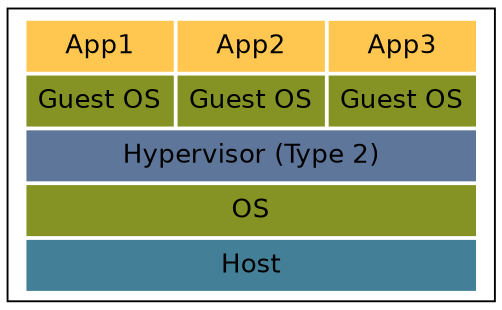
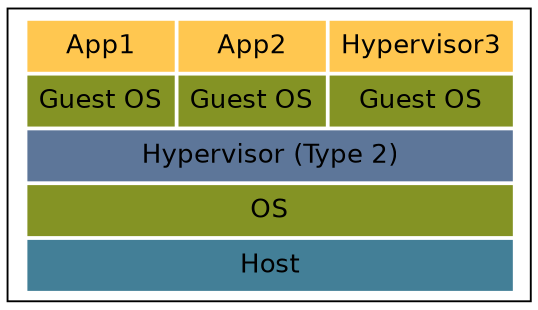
  digraph {
-   n1 [fontname=helvetica label=<         <table BORDER="0" CELLBORDER="0" CELLPADDING="6">             <tr>                 <td BGCOLOR="#ffc750">App1</td>                 <td BGCOLOR="#ffc750">App2</td>                 <td BGCOLOR="#ffc750">App3</td>             </tr>             <tr>                 <td BGCOLOR="#849324">Guest OS</td>                 <td BGCOLOR="#849324">Guest OS</td>                 <td BGCOLOR="#849324">Guest OS</td>             </tr>             <tr><td COLSPAN="3" BGCOLOR="#5d7699">Hypervisor (Type 2)</td></tr>             <tr><td COLSPAN="3" BGCOLOR="#849324">OS</td></tr>             <tr><td COLSPAN="3" BGCOLOR="#437f97">Host</td></tr>         </table>     > shape=record]
+   n1 [fontname=helvetica label=<         <table BORDER="0" CELLBORDER="0" CELLPADDING="6">             <tr>                 <td BGCOLOR="#ffc750">App1</td>                 <td BGCOLOR="#ffc750">App2</td>                 <td BGCOLOR="#ffc750">Hypervisor3</td>             </tr>             <tr>                 <td BGCOLOR="#849324">Guest OS</td>                 <td BGCOLOR="#849324">Guest OS</td>                 <td BGCOLOR="#849324">Guest OS</td>             </tr>             <tr><td COLSPAN="3" BGCOLOR="#5d7699">Hypervisor (Type 2)</td></tr>             <tr><td COLSPAN="3" BGCOLOR="#849324">OS</td></tr>             <tr><td COLSPAN="3" BGCOLOR="#437f97">Host</td></tr>         </table>     > shape=record]
  }
